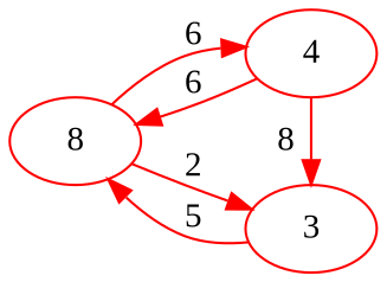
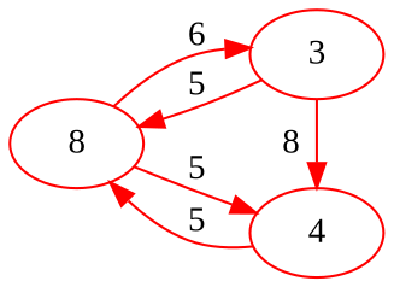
  digraph {
    fontname="Liberation Serif"
    rankdir=LR
    ranksep=equally
    node [color=red fontname="Liberation Serif"]
    edge [color=red fontname="Liberation Serif"]
    n1 [label=8]
    n2 [label=4]
    3
    subgraph sub_1 {
      rank=same
      n1
    }
    subgraph sub_2 {
      rank=same
      n2
      3
    }
    subgraph sub_3 {
      rank=same
    }
-   n1 -> n2 [label=6]
-   n1 -> 3 [label=2]
-   n2 -> n1 [label=6]
-   n2 -> 3 [label=8]
+   n1 -> n2 [label=5]
+   n1 -> 3 [label=6]
+   n2 -> n1 [label=5]
+   3 -> n2 [label=8]
    3 -> n1 [label=5]
  }
